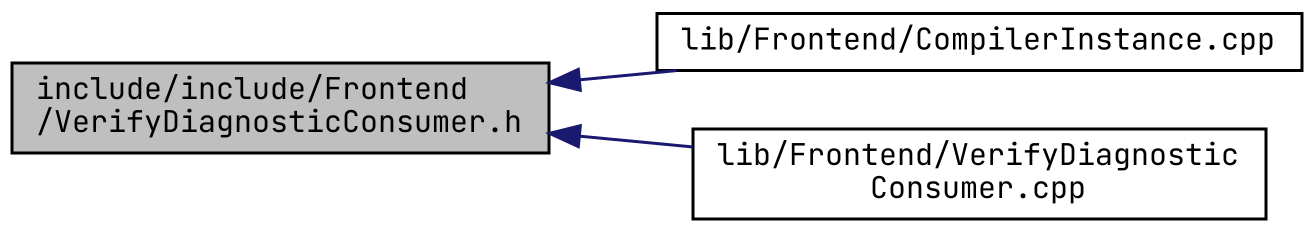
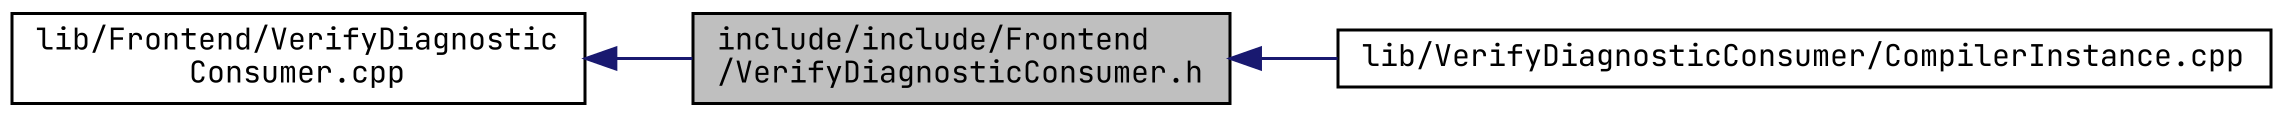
  digraph {
    fontname="JetBrains Mono"
    rankdir=LR
    node [color=black fontname="JetBrains Mono" fontsize=10 shape=record]
    edge [color=midnightblue dir=back fontname="JetBrains Mono" fontsize=10 labelfontname=Helvetica labelfontsize=10 style=solid]
    n1 [fillcolor=grey75 fontcolor=black height=0.2 label="include/include/Frontend\l/VerifyDiagnosticConsumer.h" style=filled width=0.4]
-   n2 [height=0.2 label="lib/Frontend/CompilerInstance.cpp" width=0.4]
+   n2 [height=0.2 label="lib/VerifyDiagnosticConsumer/CompilerInstance.cpp" width=0.4]
    n3 [height=0.2 label="lib/Frontend/VerifyDiagnostic\lConsumer.cpp" width=0.4]
    n1 -> n2
-   n1 -> n3
+   n3 -> n1
  }
